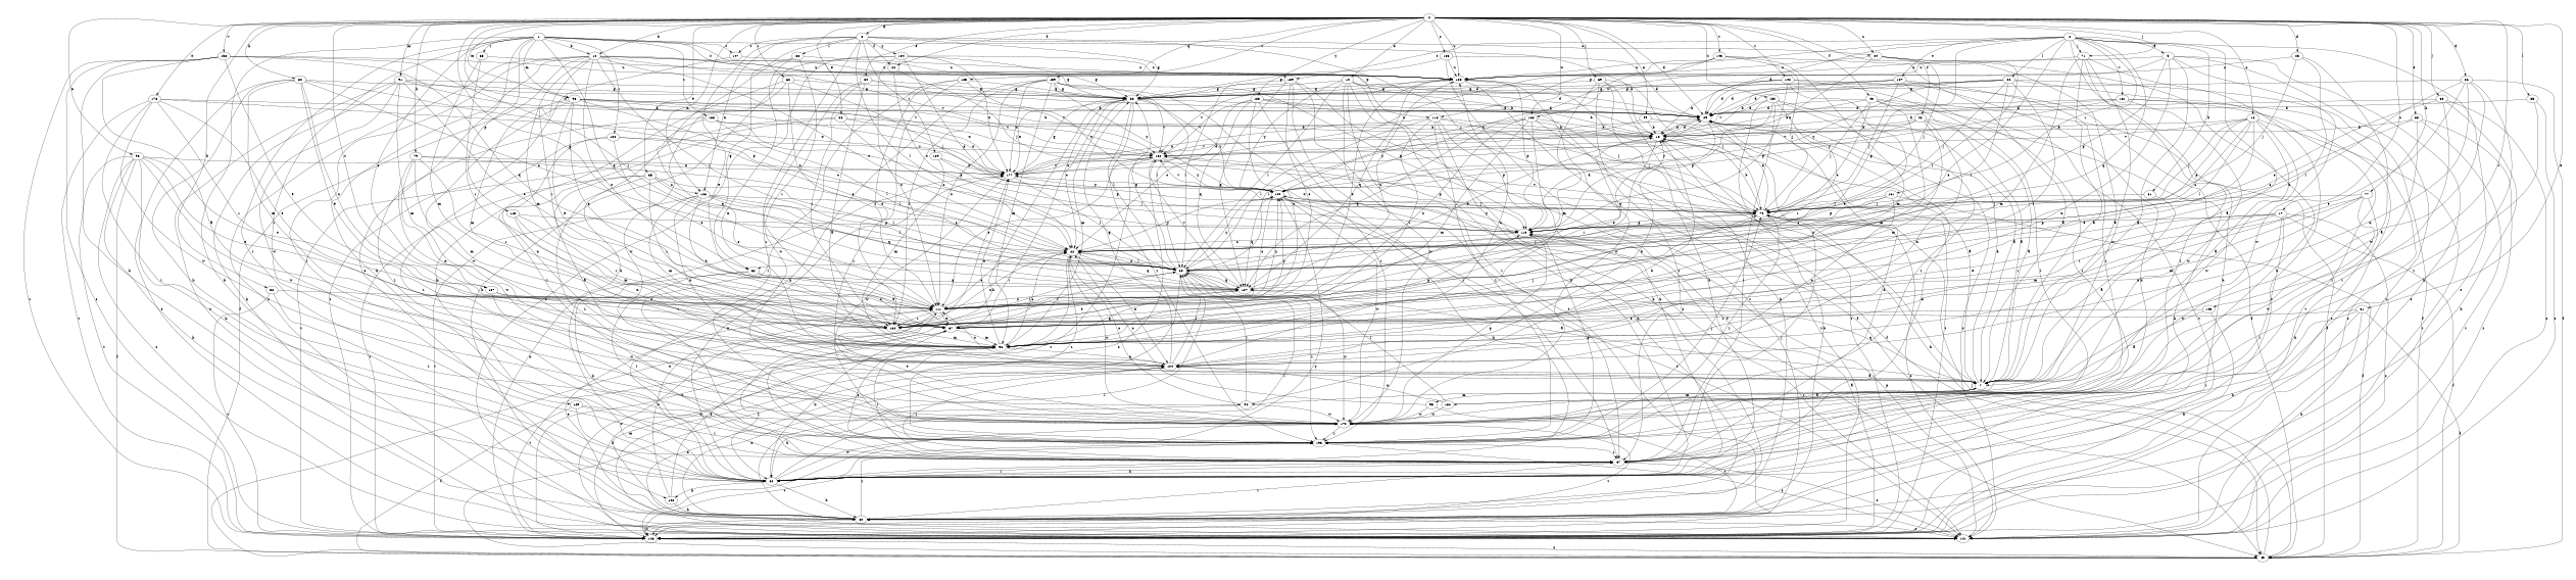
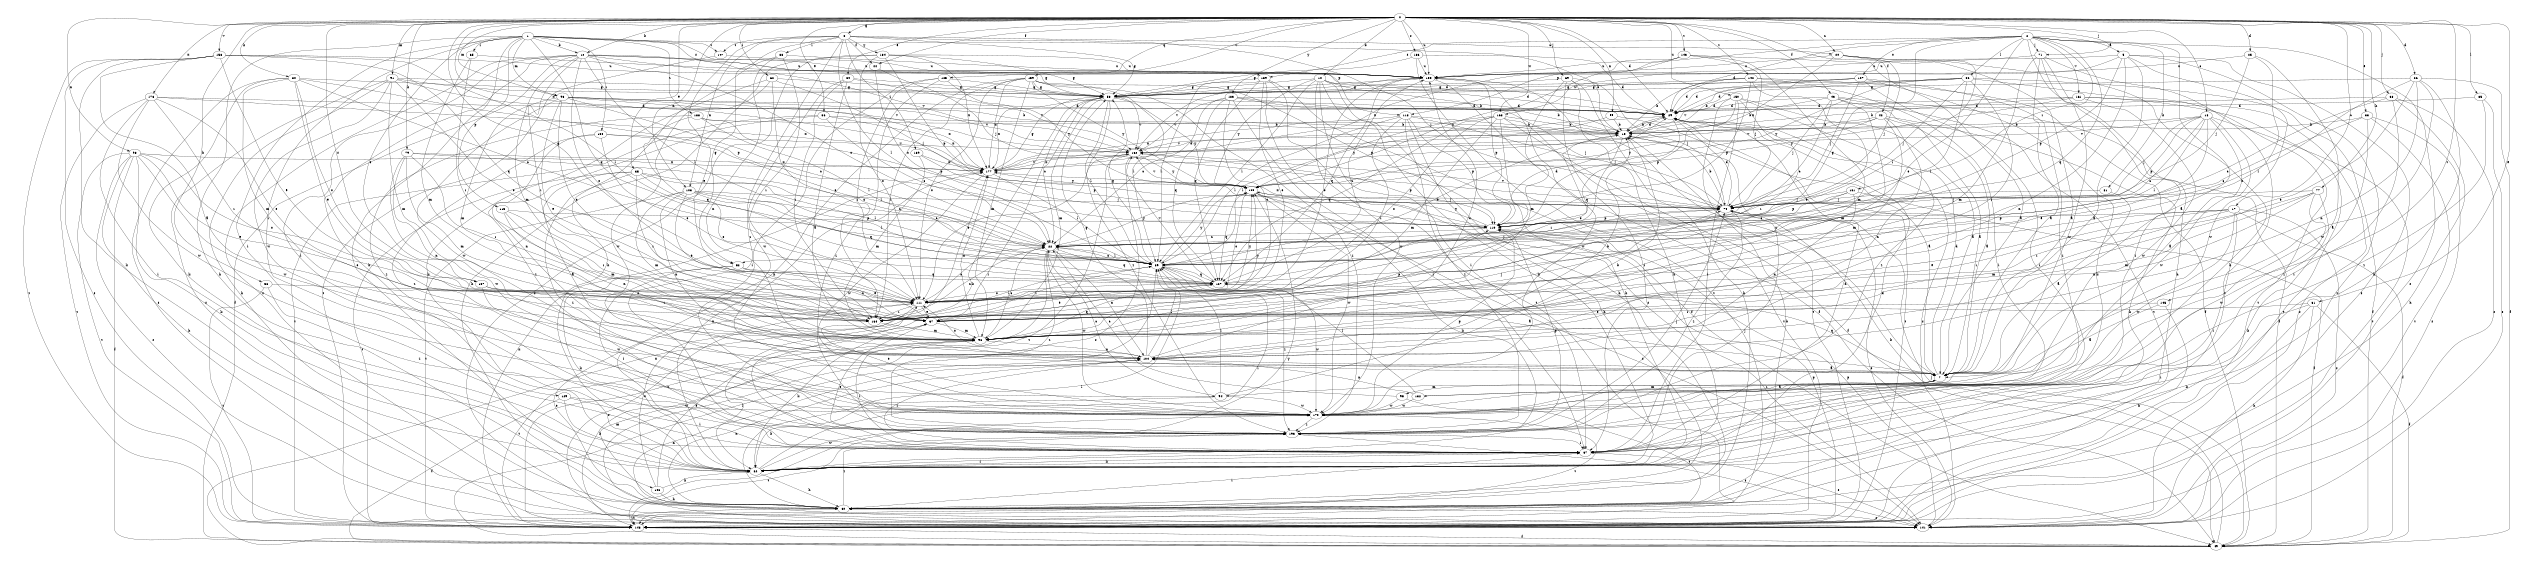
  strict digraph {
    0
    3
    10
    12
    17
    18
    20
    25
    26
    29
    31
    33
    34
    35
    36
    n16 [label=42]
    43
    44
    52
    58
    62
    68
    69
    71
    77
    79
    80
    85
    91
    93
    98
    99
    103
    125
    136
    137
    142
    143
    145
    150
    155
    158
    159
    168
    176
    177
    183
    147
    37
    53
    74
    88
    89
    184
    189
    193
    15
    60
    67
    170
    82
    185
    111
    141
    22
    n66 [label=49]
    96
    134
    162
    119
    7
    148
    104
    127
    94
    1
    65
    106
    115
    118
    129
    130
    139
    188
    2
    5
    81
    86
    107
    131
    161
    95
    132
    0 -> 3 [label=a]
    0 -> 10 [label=b]
    0 -> 12 [label=b]
    0 -> 17 [label=c]
    0 -> 18 [label=c]
    0 -> 20 [label=c]
    0 -> 25 [label=d]
    0 -> 26 [label=d]
    0 -> 29 [label=d]
    0 -> 31 [label=e]
    0 -> 33 [label=e]
    0 -> 34 [label=e]
    0 -> 35 [label=e]
    0 -> 36 [label=e]
    0 -> n16 [label=f]
    0 -> 43 [label=f]
    0 -> 44 [label=f]
    0 -> 52 [label=g]
    0 -> 58 [label=h]
    0 -> 62 [label=i]
    0 -> 68 [label=j]
    0 -> 69 [label=j]
    0 -> 71 [label=j]
    0 -> 77 [label=k]
    0 -> 79 [label=k]
    0 -> 80 [label=k]
    0 -> 85 [label=l]
    0 -> 91 [label=m]
    0 -> 93 [label=m]
    0 -> 98 [label=n]
    0 -> 99 [label=n]
    0 -> 103 [label=n]
    0 -> 125 [label=q]
    0 -> 136 [label=s]
    0 -> 137 [label=s]
    0 -> 142 [label=t]
    0 -> 143 [label=t]
    0 -> 145 [label=t]
    0 -> 150 [label=u]
    0 -> 155 [label=u]
    0 -> 158 [label=v]
    0 -> 159 [label=v]
    0 -> 168 [label=w]
    0 -> 176 [label=x]
    0 -> 177 [label=x]
    0 -> 183 [label=y]
    3 -> 20 [label=c]
    3 -> 44 [label=f]
    3 -> 52 [label=g]
    3 -> 103 [label=n]
    3 -> 147 [label=t]
    3 -> 37 [label=e]
    3 -> 53 [label=g]
    3 -> 74 [label=j]
    3 -> 88 [label=l]
    3 -> 89 [label=l]
    3 -> 184 [label=y]
    3 -> 189 [label=z]
    3 -> 193 [label=z]
    10 -> 29 [label=d]
    10 -> 53 [label=g]
    10 -> 89 [label=l]
    10 -> 15 [label=b]
    10 -> 60 [label=h]
    10 -> 67 [label=i]
    10 -> 170 [label=w]
    10 -> 82 [label=k]
    10 -> 185 [label=y]
    12 -> 29 [label=d]
    12 -> 155 [label=u]
    12 -> 53 [label=g]
    12 -> 89 [label=l]
    12 -> 67 [label=i]
    12 -> 82 [label=k]
    12 -> 111 [label=o]
    12 -> 141 [label=s]
    12 -> 22 [label=c]
    12 -> n66 [label=f]
    12 -> 96 [label=m]
    12 -> 134 [label=r]
    12 -> 162 [label=v]
    17 -> 37 [label=e]
    17 -> 67 [label=i]
    17 -> 170 [label=w]
    17 -> 141 [label=s]
    17 -> n66 [label=f]
    17 -> 96 [label=m]
    17 -> 134 [label=r]
    17 -> 119 [label=p]
    18 -> 37 [label=e]
    18 -> 74 [label=j]
    18 -> 89 [label=l]
    18 -> 15 [label=b]
    18 -> 170 [label=w]
    18 -> 22 [label=c]
    18 -> 162 [label=v]
    18 -> 119 [label=p]
    18 -> 7 [label=a]
    18 -> 148 [label=t]
    20 -> 155 [label=u]
    20 -> 177 [label=x]
    20 -> 74 [label=j]
    20 -> 89 [label=l]
    20 -> 82 [label=k]
    20 -> 7 [label=a]
    25 -> 155 [label=u]
    25 -> 74 [label=j]
    25 -> 170 [label=w]
    25 -> 111 [label=o]
    26 -> 37 [label=e]
    26 -> 53 [label=g]
    26 -> 89 [label=l]
    26 -> 82 [label=k]
    26 -> n66 [label=f]
    26 -> 7 [label=a]
    26 -> 104 [label=n]
    29 -> 15 [label=b]
    29 -> 141 [label=s]
    29 -> 148 [label=t]
    29 -> 127 [label=q]
    31 -> 60 [label=h]
    31 -> 67 [label=i]
    31 -> 82 [label=k]
    31 -> n66 [label=f]
    31 -> 134 [label=r]
    33 -> 193 [label=z]
    33 -> 15 [label=b]
    33 -> 141 [label=s]
    33 -> 22 [label=c]
    33 -> 148 [label=t]
    34 -> 53 [label=g]
    34 -> 170 [label=w]
    34 -> 134 [label=r]
    34 -> 162 [label=v]
    34 -> 7 [label=a]
    35 -> 89 [label=l]
    35 -> 193 [label=z]
    35 -> 111 [label=o]
-   35 -> 103 [label=c]
+   35 -> 22 [label=c]
    35 -> 134 [label=r]
    35 -> 7 [label=a]
    35 -> 148 [label=t]
    36 -> 177 [label=x]
    36 -> 193 [label=z]
    36 -> 15 [label=b]
    36 -> 22 [label=c]
    36 -> 148 [label=t]
    n16 -> 15 [label=b]
    n16 -> 60 [label=h]
    n16 -> 185 [label=y]
    n16 -> 96 [label=m]
    n16 -> 162 [label=v]
    n16 -> 7 [label=a]
    n16 -> 104 [label=n]
    43 -> 29 [label=d]
    43 -> 74 [label=j]
    43 -> 15 [label=b]
    43 -> 22 [label=c]
    43 -> n66 [label=f]
    43 -> 96 [label=m]
    43 -> 7 [label=a]
    43 -> 148 [label=t]
    44 -> 74 [label=j]
    44 -> 22 [label=c]
    52 -> 37 [label=e]
    52 -> 67 [label=i]
    52 -> 82 [label=k]
    52 -> 127 [label=q]
    58 -> 193 [label=z]
    58 -> 111 [label=o]
    58 -> 148 [label=t]
    62 -> 53 [label=g]
    62 -> 74 [label=j]
    62 -> 170 [label=w]
    62 -> 82 [label=k]
    62 -> 111 [label=o]
    68 -> 29 [label=d]
    68 -> 60 [label=h]
    68 -> 67 [label=i]
    68 -> 141 [label=s]
    68 -> 22 [label=c]
    69 -> 53 [label=g]
    69 -> 74 [label=j]
    69 -> 60 [label=h]
    69 -> 67 [label=i]
    69 -> 82 [label=k]
    69 -> 96 [label=m]
    71 -> 155 [label=u]
    71 -> 67 [label=i]
    71 -> 170 [label=w]
    71 -> 96 [label=m]
    71 -> 7 [label=a]
    71 -> 148 [label=t]
    77 -> 74 [label=j]
    77 -> 170 [label=w]
    77 -> 82 [label=k]
    77 -> 96 [label=m]
    77 -> 134 [label=r]
    77 -> 104 [label=n]
    79 -> 177 [label=x]
    79 -> 170 [label=w]
    79 -> 22 [label=c]
    79 -> 96 [label=m]
    79 -> 134 [label=r]
    79 -> 104 [label=n]
    80 -> 37 [label=e]
    80 -> 53 [label=g]
    80 -> 82 [label=k]
    80 -> 111 [label=o]
    80 -> 141 [label=s]
    80 -> 22 [label=c]
    80 -> 96 [label=m]
    80 -> 119 [label=p]
    85 -> 29 [label=d]
    85 -> 193 [label=z]
    85 -> 141 [label=s]
    91 -> 29 [label=d]
    91 -> 53 [label=g]
    91 -> 60 [label=h]
    91 -> 170 [label=w]
    91 -> 111 [label=o]
    91 -> 141 [label=s]
    91 -> 96 [label=m]
    91 -> 162 [label=v]
    93 -> 29 [label=d]
    93 -> 177 [label=x]
    93 -> 37 [label=e]
    93 -> 15 [label=b]
    93 -> 170 [label=w]
    93 -> 111 [label=o]
    93 -> 22 [label=c]
    93 -> 96 [label=m]
    93 -> 162 [label=v]
    98 -> 177 [label=x]
    98 -> 37 [label=e]
    98 -> 60 [label=h]
    98 -> 82 [label=k]
    98 -> 111 [label=o]
    98 -> 141 [label=s]
    98 -> n66 [label=f]
    98 -> 148 [label=t]
    98 -> 94 [label=w]
    99 -> 15 [label=b]
    99 -> 185 [label=y]
    99 -> 7 [label=a]
    103 -> 37 [label=e]
    103 -> 74 [label=j]
    103 -> 89 [label=l]
    103 -> 22 [label=c]
    103 -> 96 [label=m]
    103 -> 148 [label=t]
    103 -> 104 [label=n]
    103 -> 127 [label=q]
    125 -> 53 [label=g]
    125 -> 193 [label=z]
    125 -> 67 [label=i]
    125 -> 185 [label=y]
    125 -> 134 [label=r]
    136 -> 29 [label=d]
    136 -> 155 [label=u]
    136 -> 53 [label=g]
    136 -> 148 [label=t]
    137 -> 170 [label=w]
    137 -> 111 [label=o]
    137 -> 134 [label=r]
    142 -> 29 [label=d]
    142 -> 37 [label=e]
    142 -> 53 [label=g]
    142 -> 15 [label=b]
    142 -> 67 [label=i]
    142 -> n66 [label=f]
    142 -> 119 [label=p]
    143 -> 155 [label=u]
    143 -> 177 [label=x]
    143 -> 74 [label=j]
    143 -> 185 [label=y]
    143 -> 96 [label=m]
    143 -> 7 [label=a]
    145 -> 37 [label=e]
    145 -> 60 [label=h]
    145 -> 7 [label=a]
    150 -> 29 [label=d]
    150 -> 193 [label=z]
    150 -> 67 [label=i]
    150 -> 134 [label=r]
    150 -> 119 [label=p]
    150 -> 7 [label=a]
    150 -> 148 [label=t]
    155 -> 53 [label=g]
    155 -> 170 [label=w]
    155 -> 111 [label=o]
    155 -> n66 [label=f]
    155 -> 162 [label=v]
    155 -> 119 [label=p]
    155 -> 127 [label=q]
    158 -> 155 [label=u]
    158 -> 37 [label=e]
    158 -> 89 [label=l]
    158 -> 82 [label=k]
    158 -> 141 [label=s]
    158 -> 7 [label=a]
    158 -> 148 [label=t]
    158 -> 127 [label=q]
    159 -> 177 [label=x]
    159 -> 53 [label=g]
    159 -> 89 [label=l]
    159 -> 193 [label=z]
    159 -> 82 [label=k]
    159 -> 185 [label=y]
    159 -> 111 [label=o]
    159 -> 96 [label=m]
    159 -> 134 [label=r]
    159 -> 119 [label=p]
    168 -> 89 [label=l]
    168 -> 15 [label=b]
    168 -> 82 [label=k]
    168 -> 111 [label=o]
    168 -> n66 [label=f]
    168 -> 96 [label=m]
    168 -> 148 [label=t]
    168 -> 127 [label=q]
    176 -> 29 [label=d]
    176 -> 177 [label=x]
    176 -> 37 [label=e]
    176 -> 67 [label=i]
    176 -> 170 [label=w]
    176 -> 134 [label=r]
    176 -> 148 [label=t]
    177 -> 29 [label=d]
    177 -> 53 [label=g]
    177 -> 89 [label=l]
    177 -> 170 [label=w]
    177 -> 185 [label=y]
    177 -> 162 [label=v]
    183 -> 29 [label=d]
    183 -> 74 [label=j]
    183 -> 15 [label=b]
    183 -> 67 [label=i]
    183 -> 111 [label=o]
    183 -> 22 [label=c]
    183 -> 162 [label=v]
    183 -> 127 [label=q]
    147 -> 155 [label=u]
    147 -> 148 [label=t]
    37 -> 89 [label=l]
    37 -> 82 [label=k]
    37 -> 185 [label=y]
    37 -> 96 [label=m]
    37 -> 119 [label=p]
    53 -> 29 [label=d]
    53 -> 177 [label=x]
    53 -> 89 [label=l]
    53 -> 193 [label=z]
    53 -> 67 [label=i]
    53 -> 82 [label=k]
    53 -> 185 [label=y]
    53 -> 22 [label=c]
    53 -> 96 [label=m]
    53 -> 162 [label=v]
    74 -> 29 [label=d]
    74 -> 177 [label=x]
    74 -> 193 [label=z]
    74 -> 15 [label=b]
    74 -> 141 [label=s]
    74 -> 162 [label=v]
    74 -> 119 [label=p]
    88 -> 155 [label=u]
    88 -> 82 [label=k]
    88 -> 134 [label=r]
    88 -> 104 [label=n]
    89 -> 53 [label=g]
    89 -> 74 [label=j]
    89 -> 193 [label=z]
    89 -> 15 [label=b]
    89 -> 185 [label=y]
    89 -> 22 [label=c]
    89 -> 7 [label=a]
    89 -> 127 [label=q]
    184 -> 155 [label=u]
    184 -> 177 [label=x]
    184 -> 53 [label=g]
    184 -> 60 [label=h]
    184 -> 111 [label=o]
    184 -> 141 [label=s]
    184 -> 119 [label=p]
    189 -> 177 [label=x]
    189 -> 96 [label=m]
    189 -> 119 [label=p]
    193 -> 74 [label=j]
    193 -> 67 [label=i]
    193 -> 141 [label=s]
    193 -> 119 [label=p]
    193 -> 148 [label=t]
    15 -> 29 [label=d]
    15 -> 111 [label=o]
    15 -> 134 [label=r]
    15 -> 162 [label=v]
    60 -> 89 [label=l]
    60 -> 193 [label=z]
    60 -> 15 [label=b]
    60 -> 67 [label=i]
    60 -> 111 [label=o]
    60 -> 141 [label=s]
    60 -> 96 [label=m]
    60 -> 148 [label=t]
    60 -> 104 [label=n]
    67 -> 29 [label=d]
    67 -> 37 [label=e]
    67 -> 74 [label=j]
    67 -> 82 [label=k]
    67 -> 141 [label=s]
    170 -> 193 [label=z]
    170 -> 111 [label=o]
    170 -> 119 [label=p]
    170 -> 148 [label=t]
    82 -> 29 [label=d]
    82 -> 177 [label=x]
    82 -> 89 [label=l]
    82 -> 60 [label=h]
    82 -> 67 [label=i]
    82 -> 170 [label=w]
    185 -> 74 [label=j]
    185 -> 170 [label=w]
    185 -> 82 [label=k]
    185 -> 111 [label=o]
    185 -> 141 [label=s]
    185 -> 162 [label=v]
    185 -> 127 [label=q]
    111 -> 37 [label=e]
    111 -> 185 [label=y]
    111 -> 141 [label=s]
    111 -> 22 [label=c]
    111 -> 134 [label=r]
    141 -> 119 [label=p]
    141 -> 104 [label=n]
    22 -> 89 [label=l]
    22 -> 193 [label=z]
    22 -> 170 [label=w]
    22 -> 185 [label=y]
    22 -> 148 [label=t]
    22 -> 104 [label=n]
    22 -> 127 [label=q]
    n66 -> 177 [label=x]
    n66 -> 74 [label=j]
    n66 -> 89 [label=l]
    n66 -> 15 [label=b]
    96 -> 177 [label=x]
    96 -> 74 [label=j]
    96 -> 67 [label=i]
    96 -> 22 [label=c]
    96 -> 148 [label=t]
    96 -> 104 [label=n]
    96 -> 127 [label=q]
    134 -> 89 [label=l]
    134 -> 22 [label=c]
    134 -> 96 [label=m]
    162 -> 177 [label=x]
    162 -> 185 [label=y]
    162 -> 111 [label=o]
    162 -> 141 [label=s]
    162 -> 119 [label=p]
    162 -> 148 [label=t]
    119 -> 29 [label=d]
    119 -> 185 [label=y]
    119 -> 22 [label=c]
    7 -> 29 [label=d]
    7 -> 155 [label=u]
    7 -> 127 [label=q]
    7 -> 94 [label=m]
    7 -> 95 [label=m]
    7 -> 132 [label=r]
    148 -> 177 [label=x]
    148 -> 185 [label=y]
    148 -> n66 [label=f]
-   148 -> 119 [label=a]
+   148 -> 119 [label=p]
    104 -> 155 [label=u]
    104 -> 53 [label=g]
    104 -> 89 [label=l]
    104 -> 15 [label=b]
    104 -> 67 [label=i]
    104 -> 111 [label=o]
    104 -> 7 [label=a]
    127 -> 155 [label=u]
    127 -> 37 [label=e]
    127 -> 170 [label=w]
    127 -> 111 [label=o]
    127 -> 162 [label=v]
    94 -> 89 [label=l]
    94 -> 15 [label=b]
    94 -> 170 [label=w]
    94 -> 82 [label=k]
    94 -> 22 [label=c]
    1 -> 12 [label=b]
    1 -> 93 [label=m]
    1 -> 137 [label=s]
    1 -> 147 [label=t]
    1 -> 15 [label=b]
    1 -> 60 [label=h]
    1 -> 67 [label=i]
    1 -> 127 [label=q]
    1 -> 65 [label=i]
    1 -> 106 [label=o]
    1 -> 115 [label=p]
    1 -> 118 [label=p]
    1 -> 129 [label=r]
    1 -> 130 [label=r]
    1 -> 139 [label=s]
    1 -> 188 [label=z]
    65 -> 155 [label=u]
    65 -> 96 [label=m]
    65 -> 134 [label=r]
    106 -> 37 [label=e]
    106 -> 60 [label=h]
-   82 -> 106 [label=k]
+   106 -> 82 [label=k]
    106 -> 111 [label=o]
    115 -> 96 [label=m]
    115 -> 134 [label=r]
    115 -> 119 [label=p]
    115 -> 104 [label=n]
    118 -> 177 [label=x]
    118 -> 74 [label=j]
    118 -> 89 [label=l]
    118 -> 193 [label=z]
    118 -> 15 [label=b]
    118 -> 60 [label=h]
    118 -> 134 [label=r]
    118 -> 119 [label=p]
    129 -> 67 [label=i]
    129 -> 170 [label=w]
    129 -> 82 [label=k]
    129 -> n66 [label=f]
    130 -> 89 [label=l]
    130 -> 193 [label=z]
    130 -> 111 [label=o]
    130 -> 162 [label=v]
    130 -> 104 [label=n]
    139 -> 53 [label=g]
    139 -> 89 [label=l]
    139 -> 111 [label=o]
    139 -> 141 [label=s]
    139 -> n66 [label=f]
    139 -> 148 [label=t]
    139 -> 127 [label=q]
    188 -> 89 [label=l]
    188 -> 193 [label=z]
    188 -> 15 [label=b]
    188 -> 119 [label=p]
    188 -> 127 [label=q]
    2 -> 29 [label=d]
    2 -> 52 [label=g]
    2 -> 71 [label=j]
    2 -> 60 [label=h]
    2 -> 111 [label=o]
    2 -> 141 [label=s]
    2 -> 7 [label=a]
    2 -> 127 [label=q]
    2 -> 118 [label=p]
    2 -> 139 [label=s]
    2 -> 5 [label=a]
    2 -> 81 [label=k]
    2 -> 86 [label=l]
    2 -> 107 [label=o]
    2 -> 131 [label=r]
    2 -> 161 [label=v]
    5 -> 155 [label=u]
    5 -> 168 [label=w]
    5 -> 170 [label=w]
    5 -> 141 [label=s]
    5 -> 119 [label=p]
    5 -> 7 [label=a]
    5 -> 148 [label=t]
    5 -> 104 [label=n]
    81 -> 74 [label=j]
    81 -> 7 [label=a]
    86 -> 29 [label=d]
    86 -> 53 [label=g]
    86 -> 74 [label=j]
    86 -> 89 [label=l]
    86 -> 15 [label=b]
    86 -> 185 [label=y]
    86 -> n66 [label=f]
    86 -> 134 [label=r]
    86 -> 148 [label=t]
    107 -> 29 [label=d]
    107 -> 53 [label=g]
    107 -> 74 [label=j]
    107 -> 193 [label=z]
    107 -> 67 [label=i]
    107 -> 82 [label=k]
    107 -> 162 [label=v]
    131 -> 74 [label=j]
    131 -> 22 [label=c]
    131 -> n66 [label=f]
    131 -> 119 [label=p]
    131 -> 104 [label=n]
    161 -> 29 [label=d]
    161 -> 15 [label=b]
    161 -> 170 [label=w]
    161 -> 185 [label=y]
    161 -> 141 [label=s]
    161 -> 148 [label=t]
    95 -> 170 [label=w]
    95 -> 22 [label=c]
    95 -> 148 [label=t]
    132 -> 89 [label=l]
    132 -> 170 [label=w]
    132 -> 7 [label=a]
    132 -> 104 [label=n]
  }
